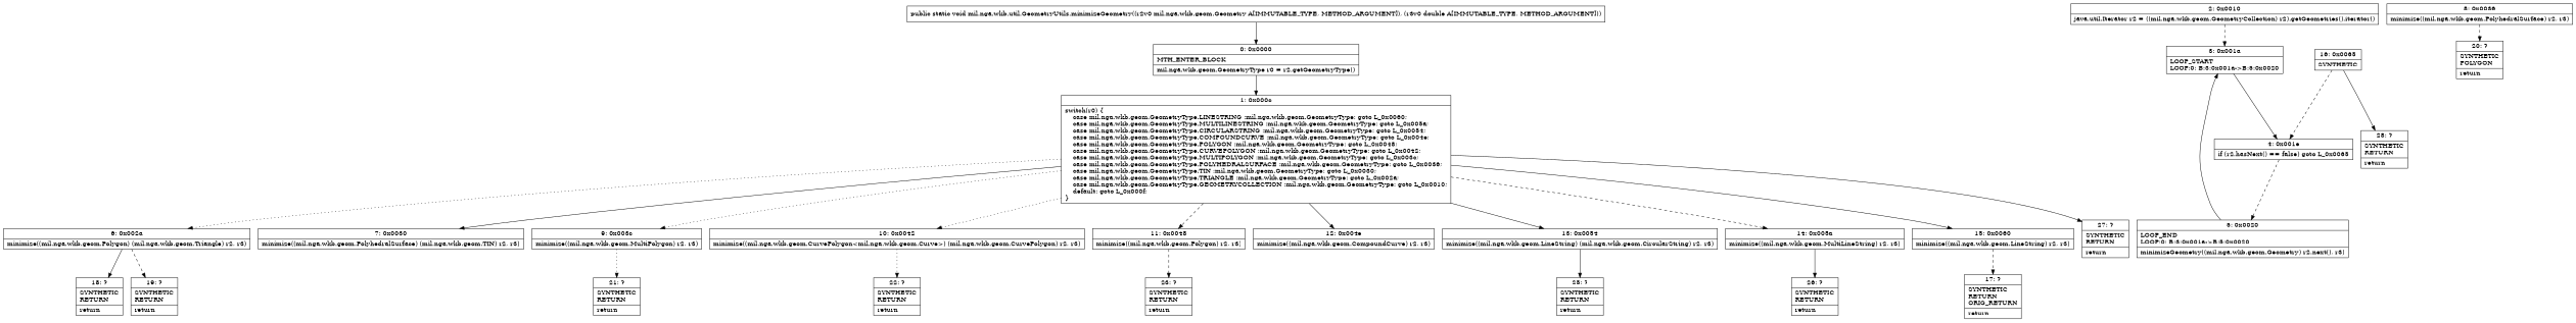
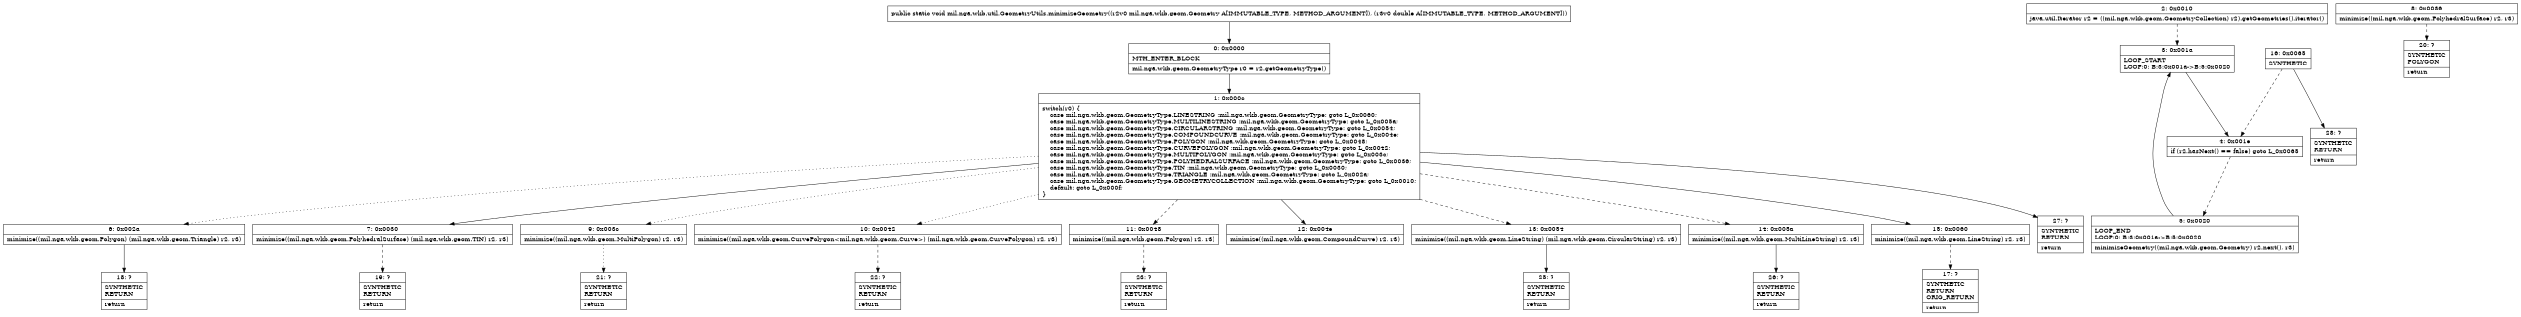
  digraph {
    node [shape=record]
    edge [style=solid]
    n1 [label="{0\:\ 0x0000|MTH_ENTER_BLOCK\l|mil.nga.wkb.geom.GeometryType r0 = r2.getGeometryType()\l}"]
    n2 [label="{1\:\ 0x000c|switch(r0) \{\l    case mil.nga.wkb.geom.GeometryType.LINESTRING :mil.nga.wkb.geom.GeometryType: goto L_0x0060;\l    case mil.nga.wkb.geom.GeometryType.MULTILINESTRING :mil.nga.wkb.geom.GeometryType: goto L_0x005a;\l    case mil.nga.wkb.geom.GeometryType.CIRCULARSTRING :mil.nga.wkb.geom.GeometryType: goto L_0x0054;\l    case mil.nga.wkb.geom.GeometryType.COMPOUNDCURVE :mil.nga.wkb.geom.GeometryType: goto L_0x004e;\l    case mil.nga.wkb.geom.GeometryType.POLYGON :mil.nga.wkb.geom.GeometryType: goto L_0x0048;\l    case mil.nga.wkb.geom.GeometryType.CURVEPOLYGON :mil.nga.wkb.geom.GeometryType: goto L_0x0042;\l    case mil.nga.wkb.geom.GeometryType.MULTIPOLYGON :mil.nga.wkb.geom.GeometryType: goto L_0x003c;\l    case mil.nga.wkb.geom.GeometryType.POLYHEDRALSURFACE :mil.nga.wkb.geom.GeometryType: goto L_0x0036;\l    case mil.nga.wkb.geom.GeometryType.TIN :mil.nga.wkb.geom.GeometryType: goto L_0x0030;\l    case mil.nga.wkb.geom.GeometryType.TRIANGLE :mil.nga.wkb.geom.GeometryType: goto L_0x002a;\l    case mil.nga.wkb.geom.GeometryType.GEOMETRYCOLLECTION :mil.nga.wkb.geom.GeometryType: goto L_0x0010;\l    default: goto L_0x000f;\l\}\l}"]
    n3 [label="{6\:\ 0x002a|minimize((mil.nga.wkb.geom.Polygon) (mil.nga.wkb.geom.Triangle) r2, r3)\l}"]
    n4 [label="{7\:\ 0x0030|minimize((mil.nga.wkb.geom.PolyhedralSurface) (mil.nga.wkb.geom.TIN) r2, r3)\l}"]
    n5 [label="{9\:\ 0x003c|minimize((mil.nga.wkb.geom.MultiPolygon) r2, r3)\l}"]
    n6 [label="{10\:\ 0x0042|minimize((mil.nga.wkb.geom.CurvePolygon\<mil.nga.wkb.geom.Curve\>) (mil.nga.wkb.geom.CurvePolygon) r2, r3)\l}"]
    n7 [label="{11\:\ 0x0048|minimize((mil.nga.wkb.geom.Polygon) r2, r3)\l}"]
    n8 [label="{12\:\ 0x004e|minimize((mil.nga.wkb.geom.CompoundCurve) r2, r3)\l}"]
    n9 [label="{13\:\ 0x0054|minimize((mil.nga.wkb.geom.LineString) (mil.nga.wkb.geom.CircularString) r2, r3)\l}"]
    n10 [label="{14\:\ 0x005a|minimize((mil.nga.wkb.geom.MultiLineString) r2, r3)\l}"]
    n11 [label="{15\:\ 0x0060|minimize((mil.nga.wkb.geom.LineString) r2, r3)\l}"]
    n12 [label="{27\:\ ?|SYNTHETIC\lRETURN\l|return\l}"]
    n13 [label="{2\:\ 0x0010|java.util.Iterator r2 = ((mil.nga.wkb.geom.GeometryCollection) r2).getGeometries().iterator()\l}"]
    n14 [label="{3\:\ 0x001a|LOOP_START\lLOOP:0: B:3:0x001a\-\>B:5:0x0020\l}"]
    n15 [label="{18\:\ ?|SYNTHETIC\lRETURN\l|return\l}"]
    n16 [label="{19\:\ ?|SYNTHETIC\lRETURN\l|return\l}"]
    n17 [label="{8\:\ 0x0036|minimize((mil.nga.wkb.geom.PolyhedralSurface) r2, r3)\l}"]
    n18 [label="{20\:\ ?|SYNTHETIC\lPOLYGON\l|return\l}"]
    n19 [label="{21\:\ ?|SYNTHETIC\lRETURN\l|return\l}"]
    n20 [label="{22\:\ ?|SYNTHETIC\lRETURN\l|return\l}"]
    n21 [label="{23\:\ ?|SYNTHETIC\lRETURN\l|return\l}"]
    n22 [label="{25\:\ ?|SYNTHETIC\lRETURN\l|return\l}"]
    n23 [label="{26\:\ ?|SYNTHETIC\lRETURN\l|return\l}"]
    n24 [label="{17\:\ ?|SYNTHETIC\lRETURN\lORIG_RETURN\l|return\l}"]
    n25 [label="{4\:\ 0x001e|if (r2.hasNext() == false) goto L_0x0065\l}"]
    n26 [label="{5\:\ 0x0020|LOOP_END\lLOOP:0: B:3:0x001a\-\>B:5:0x0020\l|minimizeGeometry((mil.nga.wkb.geom.Geometry) r2.next(), r3)\l}"]
    n27 [label="{16\:\ 0x0065|SYNTHETIC\l}"]
    n28 [label="{28\:\ ?|SYNTHETIC\lRETURN\l|return\l}"]
    n29 [label="{public static void mil.nga.wkb.util.GeometryUtils.minimizeGeometry((r2v0 mil.nga.wkb.geom.Geometry A[IMMUTABLE_TYPE, METHOD_ARGUMENT]), (r3v0 double A[IMMUTABLE_TYPE, METHOD_ARGUMENT])) }"]
    n1 -> n2
    n2 -> n3 [style=dotted]
    n2 -> n4
    n2 -> n5 [style=dotted]
    n2 -> n6 [style=dotted]
    n2 -> n7 [style=dashed]
    n2 -> n8
-   n2 -> n9
+   n2 -> n9 [style=dashed]
    n2 -> n10 [style=dashed]
    n2 -> n11
    n2 -> n12
    n3 -> n15
-   n3 -> n16 [style=dashed]
+   n4 -> n16 [style=dashed]
    n5 -> n19 [style=dotted]
-   n6 -> n20 [style=dotted]
+   n6 -> n20 [style=dashed]
    n7 -> n21 [style=dashed]
    n9 -> n22
    n10 -> n23
    n11 -> n24 [style=dashed]
    n13 -> n14 [style=dashed]
    n14 -> n25
    n17 -> n18 [style=dashed]
    n25 -> n26 [style=dashed]
    n26 -> n14
    n27 -> n25 [style=dashed]
    n27 -> n28
    n29 -> n1
  }
